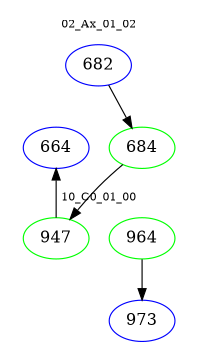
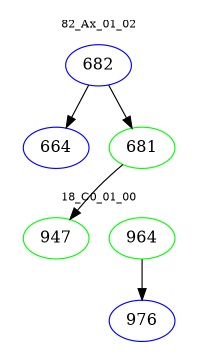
  digraph {
    node [color=blue]
    edge [color=black]
    n1 [label=682]
    n2 [label=664]
-   n3 [color=green label=684]
+   n3 [color=green label=681]
    n4 [color=green label=964]
    n5 [color=green label=947]
-   n6 [label=973]
+   n6 [label=976]
    subgraph cluster_1 {
      color=white
      fontsize=10
-     label="02_Ax_01_02"
+     label="82_Ax_01_02"
      n1
      n2
      n3
    }
    subgraph cluster_2 {
      color=white
      fontsize=10
-     label="10_C0_01_00"
+     label="18_C0_01_00"
      n4
      n5
      n6
    }
-   n5 -> n2
+   n1 -> n2
    n1 -> n3
    n3 -> n5
    n4 -> n6
  }
